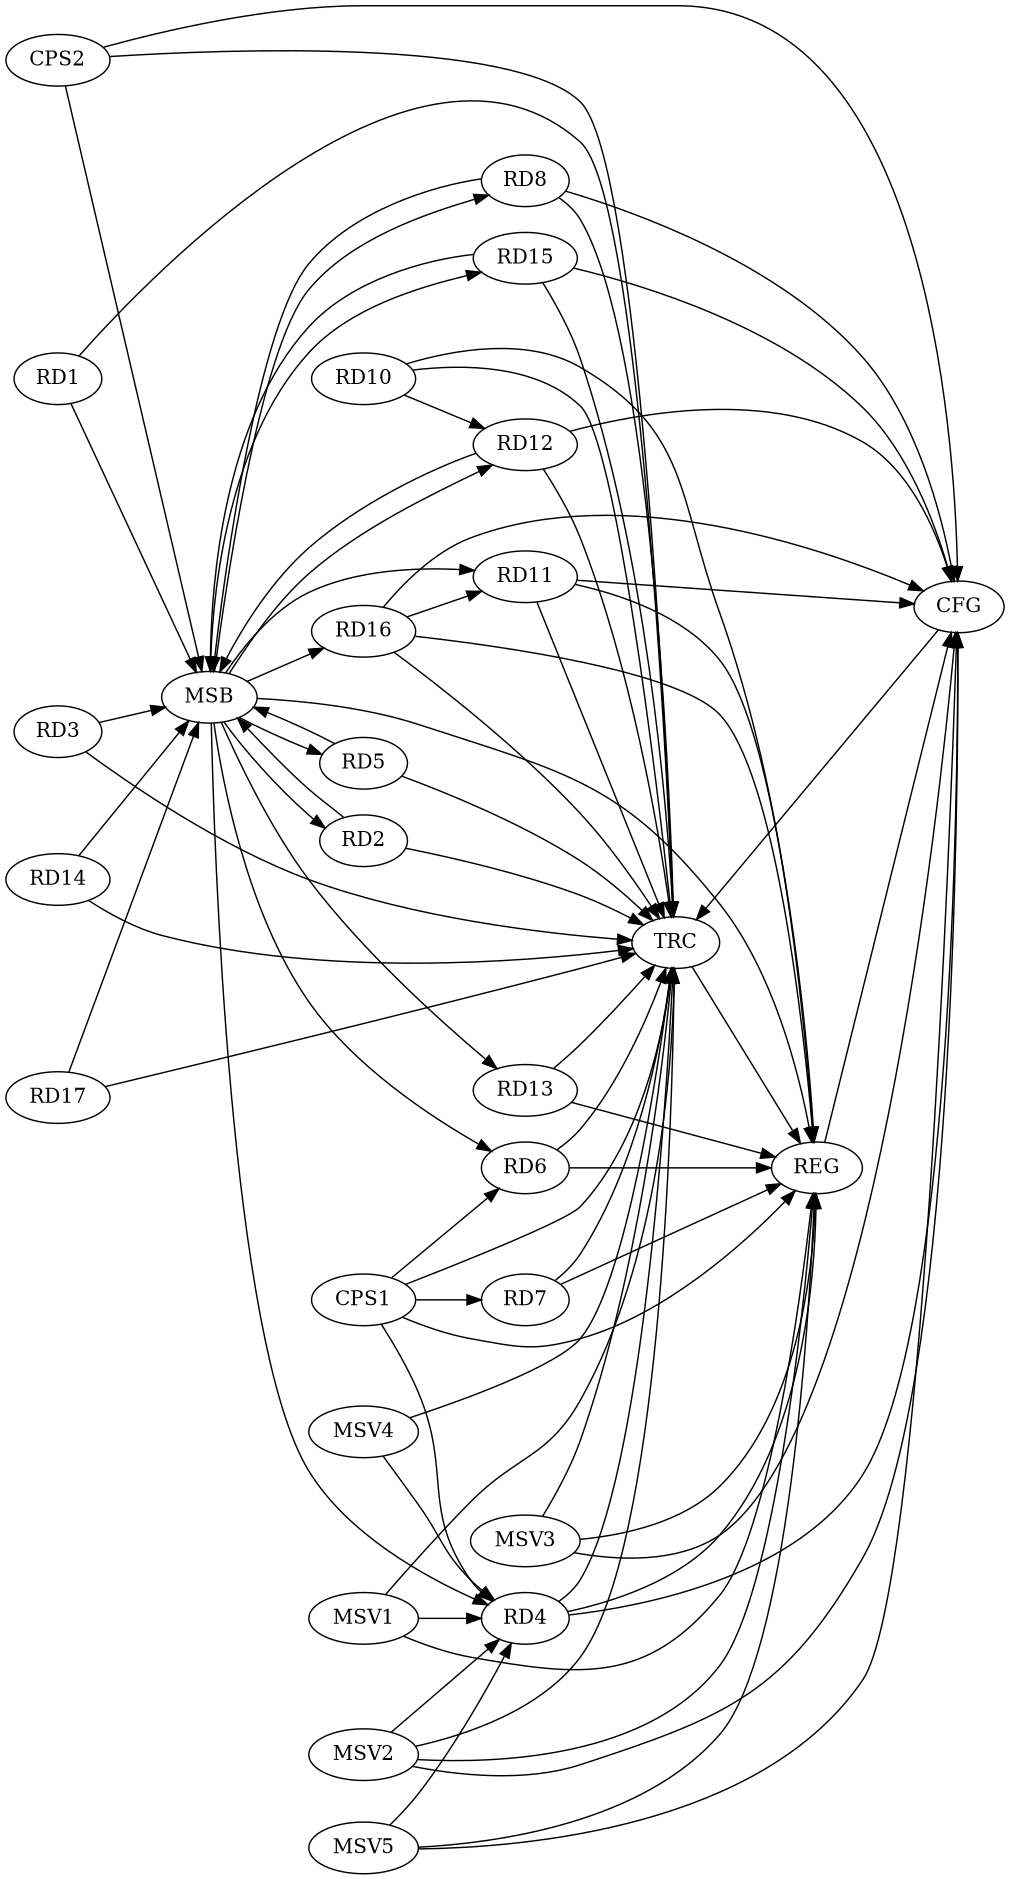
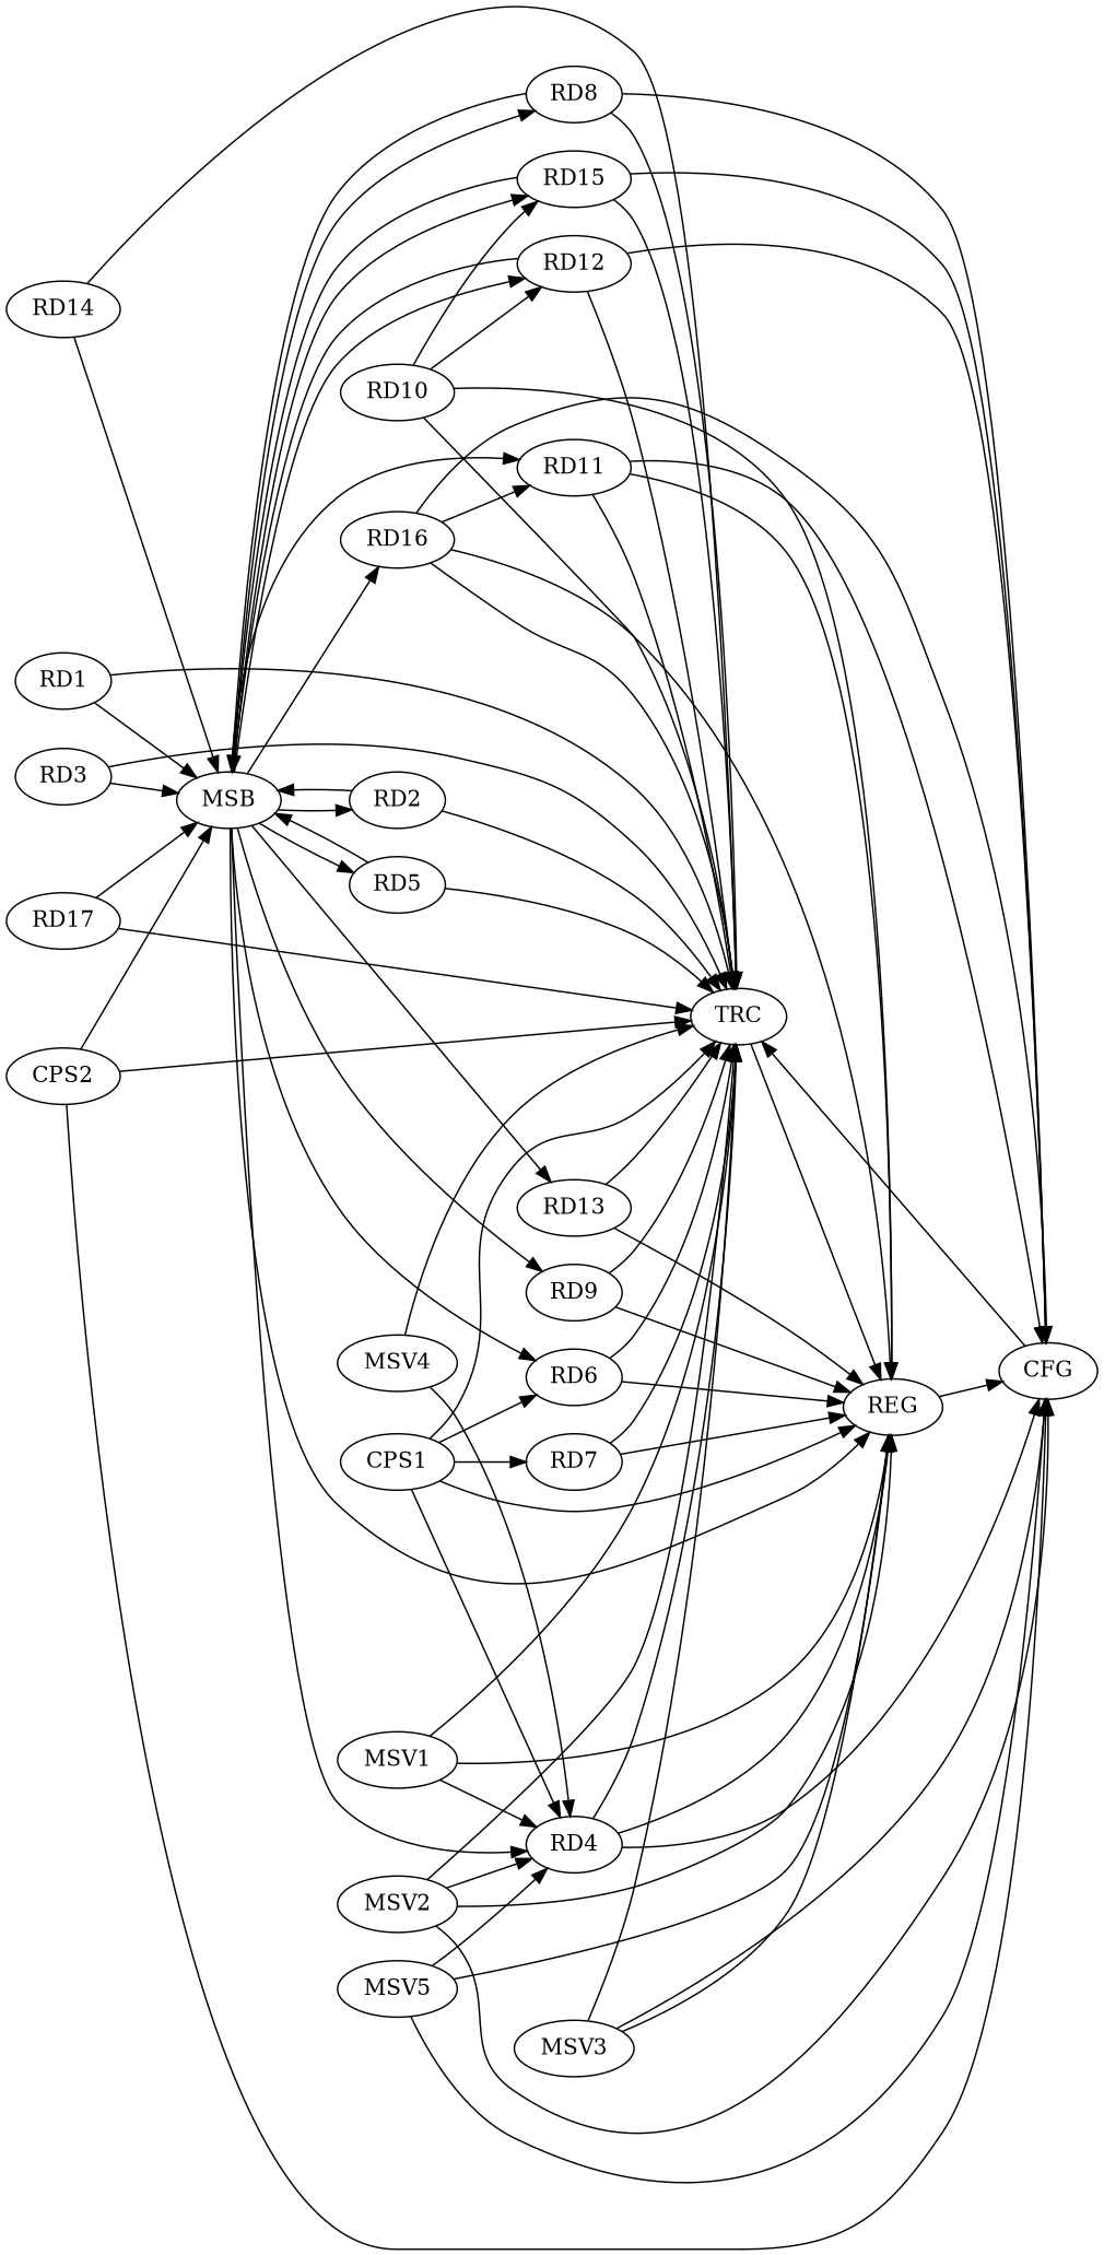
  strict digraph {
    rankdir=LR
    n1 [label=RD1]
    n2 [label=MSB]
    n3 [label=TRC]
    n4 [label=RD2]
    n5 [label=RD4]
    n6 [label=REG]
    n7 [label=RD5]
    n8 [label=RD6]
    n9 [label=RD8]
+   n10 [label=RD9]
    n11 [label=RD12]
    n12 [label=RD15]
    n13 [label=RD11]
    n14 [label=RD13]
    n15 [label=RD16]
    n16 [label=CFG]
    n17 [label=RD3]
    n18 [label=RD7]
    n19 [label=RD10]
    n20 [label=RD14]
    n21 [label=RD17]
    n22 [label=CPS1]
    n23 [label=CPS2]
    n24 [label=MSV1]
    n25 [label=MSV2]
    n26 [label=MSV3]
    n27 [label=MSV4]
    n28 [label=MSV5]
    n1 -> n2
    n1 -> n3
    n2 -> n4
    n2 -> n5
    n2 -> n6
    n2 -> n7
    n2 -> n8
    n2 -> n9
+   n2 -> n10
    n2 -> n11
    n2 -> n12
    n2 -> n13
    n2 -> n14
    n2 -> n15
    n3 -> n6
    n4 -> n2
    n4 -> n3
    n5 -> n3
    n5 -> n6
    n5 -> n16
    n6 -> n16
    n7 -> n2
    n7 -> n3
    n8 -> n3
    n8 -> n6
    n9 -> n2
    n9 -> n3
    n9 -> n16
+   n10 -> n3
+   n10 -> n6
    n11 -> n2
    n11 -> n3
    n11 -> n16
    n12 -> n2
    n12 -> n3
    n12 -> n16
    n13 -> n3
    n13 -> n6
    n13 -> n16
    n14 -> n3
    n14 -> n6
    n15 -> n3
    n15 -> n6
    n15 -> n13
    n15 -> n16
    n16 -> n3
    n17 -> n2
    n17 -> n3
    n18 -> n3
    n18 -> n6
    n19 -> n3
    n19 -> n6
    n19 -> n11
+   n19 -> n12
    n20 -> n2
    n20 -> n3
    n21 -> n2
    n21 -> n3
    n22 -> n3
    n22 -> n5
    n22 -> n6
    n22 -> n8
    n22 -> n18
    n23 -> n2
    n23 -> n3
    n23 -> n16
    n24 -> n3
    n24 -> n5
    n24 -> n6
    n25 -> n3
    n25 -> n5
    n25 -> n6
    n25 -> n16
    n26 -> n3
    n26 -> n6
    n26 -> n16
    n27 -> n3
    n27 -> n5
    n28 -> n5
    n28 -> n6
    n28 -> n16
  }
